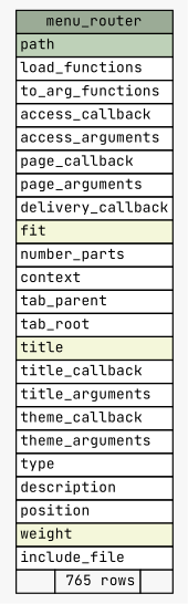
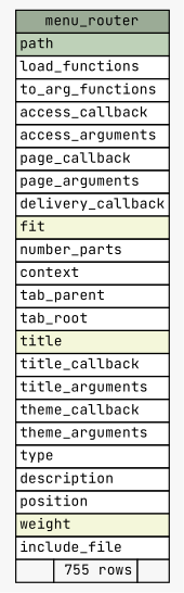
  digraph {
    bgcolor="#f7f7f7"
    fontname="JetBrains Mono"
    fontsize=11
    nodesep=0.18
    rankdir=RL
    ranksep=0.46
-   n1 [fontname="JetBrains Mono" fontsize=11 label=<     <TABLE BORDER="0" CELLBORDER="1" CELLSPACING="0" BGCOLOR="#ffffff">       <TR><TD COLSPAN="3" BGCOLOR="#9bab96" ALIGN="CENTER">menu_router</TD></TR>       <TR><TD PORT="path" COLSPAN="3" BGCOLOR="#bed1b8" ALIGN="LEFT">path</TD></TR>       <TR><TD PORT="load_functions" COLSPAN="3" ALIGN="LEFT">load_functions</TD></TR>       <TR><TD PORT="to_arg_functions" COLSPAN="3" ALIGN="LEFT">to_arg_functions</TD></TR>       <TR><TD PORT="access_callback" COLSPAN="3" ALIGN="LEFT">access_callback</TD></TR>       <TR><TD PORT="access_arguments" COLSPAN="3" ALIGN="LEFT">access_arguments</TD></TR>       <TR><TD PORT="page_callback" COLSPAN="3" ALIGN="LEFT">page_callback</TD></TR>       <TR><TD PORT="page_arguments" COLSPAN="3" ALIGN="LEFT">page_arguments</TD></TR>       <TR><TD PORT="delivery_callback" COLSPAN="3" ALIGN="LEFT">delivery_callback</TD></TR>       <TR><TD PORT="fit" COLSPAN="3" BGCOLOR="#f4f7da" ALIGN="LEFT">fit</TD></TR>       <TR><TD PORT="number_parts" COLSPAN="3" ALIGN="LEFT">number_parts</TD></TR>       <TR><TD PORT="context" COLSPAN="3" ALIGN="LEFT">context</TD></TR>       <TR><TD PORT="tab_parent" COLSPAN="3" ALIGN="LEFT">tab_parent</TD></TR>       <TR><TD PORT="tab_root" COLSPAN="3" ALIGN="LEFT">tab_root</TD></TR>       <TR><TD PORT="title" COLSPAN="3" BGCOLOR="#f4f7da" ALIGN="LEFT">title</TD></TR>       <TR><TD PORT="title_callback" COLSPAN="3" ALIGN="LEFT">title_callback</TD></TR>       <TR><TD PORT="title_arguments" COLSPAN="3" ALIGN="LEFT">title_arguments</TD></TR>       <TR><TD PORT="theme_callback" COLSPAN="3" ALIGN="LEFT">theme_callback</TD></TR>       <TR><TD PORT="theme_arguments" COLSPAN="3" ALIGN="LEFT">theme_arguments</TD></TR>       <TR><TD PORT="type" COLSPAN="3" ALIGN="LEFT">type</TD></TR>       <TR><TD PORT="description" COLSPAN="3" ALIGN="LEFT">description</TD></TR>       <TR><TD PORT="position" COLSPAN="3" ALIGN="LEFT">position</TD></TR>       <TR><TD PORT="weight" COLSPAN="3" BGCOLOR="#f4f7da" ALIGN="LEFT">weight</TD></TR>       <TR><TD PORT="include_file" COLSPAN="3" ALIGN="LEFT">include_file</TD></TR>       <TR><TD ALIGN="LEFT" BGCOLOR="#f7f7f7">  </TD><TD ALIGN="RIGHT" BGCOLOR="#f7f7f7">765 rows</TD><TD ALIGN="RIGHT" BGCOLOR="#f7f7f7">  </TD></TR>     </TABLE>> shape=plaintext]
+   n1 [fontname="JetBrains Mono" fontsize=11 label=<     <TABLE BORDER="0" CELLBORDER="1" CELLSPACING="0" BGCOLOR="#ffffff">       <TR><TD COLSPAN="3" BGCOLOR="#9bab96" ALIGN="CENTER">menu_router</TD></TR>       <TR><TD PORT="path" COLSPAN="3" BGCOLOR="#bed1b8" ALIGN="LEFT">path</TD></TR>       <TR><TD PORT="load_functions" COLSPAN="3" ALIGN="LEFT">load_functions</TD></TR>       <TR><TD PORT="to_arg_functions" COLSPAN="3" ALIGN="LEFT">to_arg_functions</TD></TR>       <TR><TD PORT="access_callback" COLSPAN="3" ALIGN="LEFT">access_callback</TD></TR>       <TR><TD PORT="access_arguments" COLSPAN="3" ALIGN="LEFT">access_arguments</TD></TR>       <TR><TD PORT="page_callback" COLSPAN="3" ALIGN="LEFT">page_callback</TD></TR>       <TR><TD PORT="page_arguments" COLSPAN="3" ALIGN="LEFT">page_arguments</TD></TR>       <TR><TD PORT="delivery_callback" COLSPAN="3" ALIGN="LEFT">delivery_callback</TD></TR>       <TR><TD PORT="fit" COLSPAN="3" BGCOLOR="#f4f7da" ALIGN="LEFT">fit</TD></TR>       <TR><TD PORT="number_parts" COLSPAN="3" ALIGN="LEFT">number_parts</TD></TR>       <TR><TD PORT="context" COLSPAN="3" ALIGN="LEFT">context</TD></TR>       <TR><TD PORT="tab_parent" COLSPAN="3" ALIGN="LEFT">tab_parent</TD></TR>       <TR><TD PORT="tab_root" COLSPAN="3" ALIGN="LEFT">tab_root</TD></TR>       <TR><TD PORT="title" COLSPAN="3" BGCOLOR="#f4f7da" ALIGN="LEFT">title</TD></TR>       <TR><TD PORT="title_callback" COLSPAN="3" ALIGN="LEFT">title_callback</TD></TR>       <TR><TD PORT="title_arguments" COLSPAN="3" ALIGN="LEFT">title_arguments</TD></TR>       <TR><TD PORT="theme_callback" COLSPAN="3" ALIGN="LEFT">theme_callback</TD></TR>       <TR><TD PORT="theme_arguments" COLSPAN="3" ALIGN="LEFT">theme_arguments</TD></TR>       <TR><TD PORT="type" COLSPAN="3" ALIGN="LEFT">type</TD></TR>       <TR><TD PORT="description" COLSPAN="3" ALIGN="LEFT">description</TD></TR>       <TR><TD PORT="position" COLSPAN="3" ALIGN="LEFT">position</TD></TR>       <TR><TD PORT="weight" COLSPAN="3" BGCOLOR="#f4f7da" ALIGN="LEFT">weight</TD></TR>       <TR><TD PORT="include_file" COLSPAN="3" ALIGN="LEFT">include_file</TD></TR>       <TR><TD ALIGN="LEFT" BGCOLOR="#f7f7f7">  </TD><TD ALIGN="RIGHT" BGCOLOR="#f7f7f7">755 rows</TD><TD ALIGN="RIGHT" BGCOLOR="#f7f7f7">  </TD></TR>     </TABLE>> shape=plaintext]
  }
